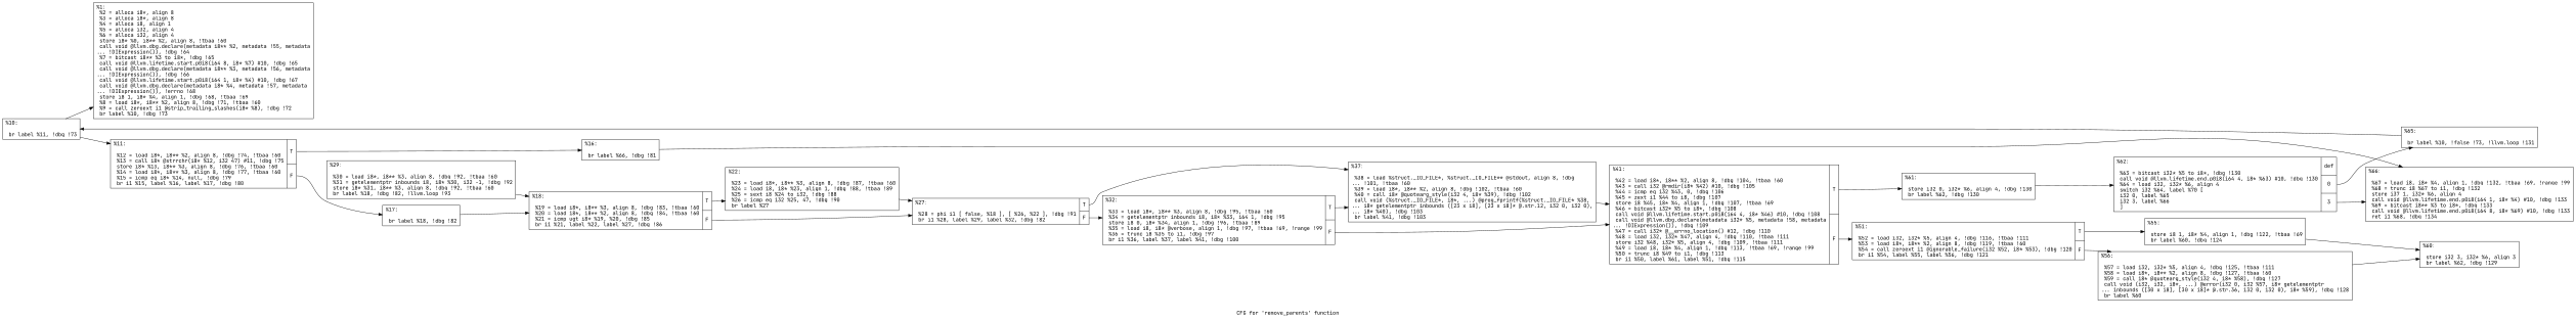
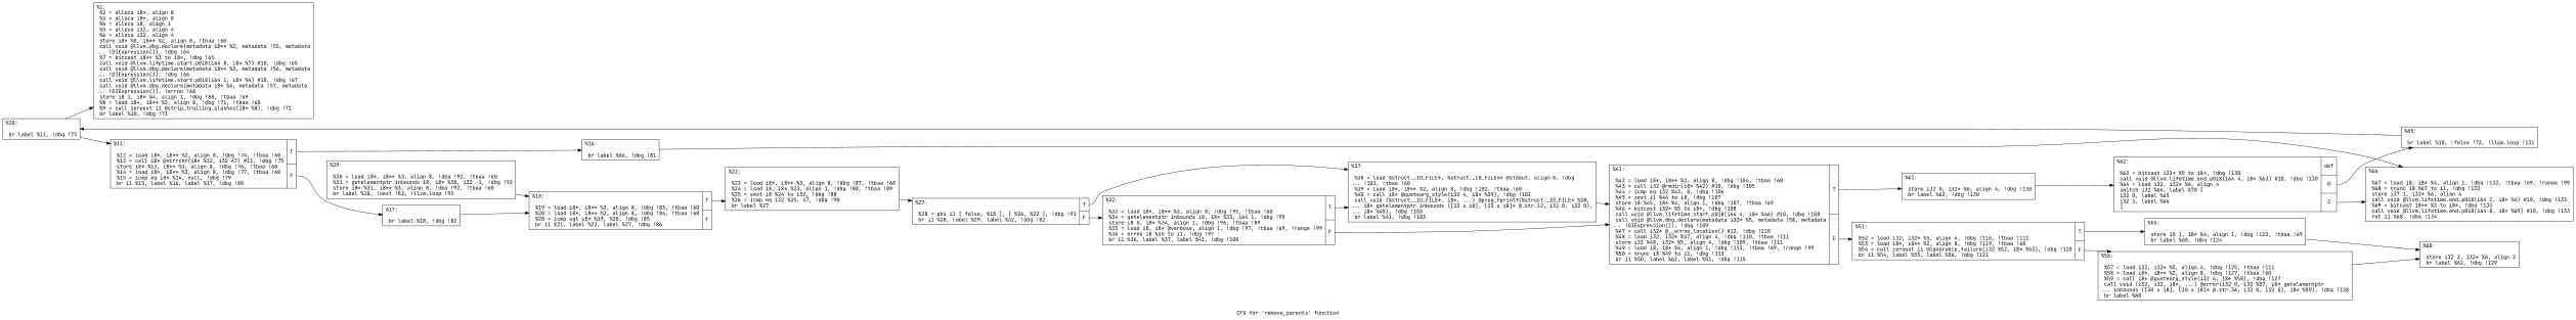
  digraph {
    fontname="JetBrains Mono"
    label="CFG for 'remove_parents' function"
    rankdir=LR
    node [fontname="JetBrains Mono" shape=record]
    edge [fontname="JetBrains Mono"]
    n1 [label="{%1:\l  %2 = alloca i8*, align 8\l  %3 = alloca i8*, align 8\l  %4 = alloca i8, align 1\l  %5 = alloca i32, align 4\l  %6 = alloca i32, align 4\l  store i8* %0, i8** %2, align 8, !tbaa !60\l  call void @llvm.dbg.declare(metadata i8** %2, metadata !55, metadata\l... !DIExpression()), !dbg !64\l  %7 = bitcast i8** %3 to i8*, !dbg !65\l  call void @llvm.lifetime.start.p0i8(i64 8, i8* %7) #10, !dbg !65\l  call void @llvm.dbg.declare(metadata i8** %3, metadata !56, metadata\l... !DIExpression()), !dbg !66\l  call void @llvm.lifetime.start.p0i8(i64 1, i8* %4) #10, !dbg !67\l  call void @llvm.dbg.declare(metadata i8* %4, metadata !57, metadata\l... !DIExpression()), !errno !68\l  store i8 1, i8* %4, align 1, !dbg !68, !tbaa !69\l  %8 = load i8*, i8** %2, align 8, !dbg !71, !tbaa !60\l  %9 = call zeroext i1 @strip_trailing_slashes(i8* %8), !dbg !72\l  br label %10, !dbg !73\l}"]
    n2 [label="{%10:\l\l  br label %11, !dbg !73\l}"]
    n3 [label="{%11:\l\l  %12 = load i8*, i8** %2, align 8, !dbg !74, !tbaa !60\l  %13 = call i8* @strrchr(i8* %12, i32 47) #11, !dbg !75\l  store i8* %13, i8** %3, align 8, !dbg !76, !tbaa !60\l  %14 = load i8*, i8** %3, align 8, !dbg !77, !tbaa !60\l  %15 = icmp eq i8* %14, null, !dbg !79\l  br i1 %15, label %16, label %17, !dbg !80\l|{<s0>T|<s1>F}}"]
    n4 [label="{%16:\l\l  br label %66, !dbg !81\l}"]
    n5 [label="{%17:\l\l  br label %18, !dbg !82\l}"]
    n6 [label="{%66:\l\l  %67 = load i8, i8* %4, align 1, !dbg !132, !tbaa !69, !range !99\l  %68 = trunc i8 %67 to i1, !dbg !132\l  store i37 1, i32* %6, align 4\l  call void @llvm.lifetime.end.p0i8(i64 1, i8* %4) #10, !dbg !133\l  %69 = bitcast i8** %3 to i8*, !dbg !133\l  call void @llvm.lifetime.end.p0i8(i64 8, i8* %69) #10, !dbg !133\l  ret i1 %68, !dbg !134\l}"]
-   n7 [label="{%18:\l\l  %19 = load i8*, i8** %3, align 8, !dbg !83, !tbaa !60\l  %20 = load i8*, i8** %2, align 8, !dbg !84, !tbaa !60\l  %21 = icmp ugt i8* %19, %20, !dbg !85\l  br i1 %21, label %22, label %27, !dbg !86\l|{<s0>T|<s1>F}}"]
+   n7 [label="{%18:\l\l  %19 = load i8*, i8** %3, align 8, !dbg !83, !tbaa !60\l  %20 = load i8*, i8** %2, align 8, !dbg !84, !tbaa !60\l  %28 = icmp ugt i8* %19, %20, !dbg !85\l  br i1 %21, label %22, label %27, !dbg !86\l|{<s0>T|<s1>F}}"]
    n8 [label="{%22:\l\l  %23 = load i8*, i8** %3, align 8, !dbg !87, !tbaa !60\l  %24 = load i8, i8* %23, align 1, !dbg !88, !tbaa !89\l  %25 = sext i8 %24 to i32, !dbg !88\l  %26 = icmp eq i32 %25, 47, !dbg !90\l  br label %27\l}"]
    n9 [label="{%27:\l\l  %28 = phi i1 [ false, %18 ], [ %26, %22 ], !dbg !91\l  br i1 %28, label %29, label %32, !dbg !82\l|{<s0>T|<s1>F}}"]
-   n10 [label="{%32:\l\l  %33 = load i8*, i8** %3, align 8, !dbg !95, !tbaa !60\l  %34 = getelementptr inbounds i8, i8* %33, i64 1, !dbg !95\l  store i8 0, i8* %34, align 1, !dbg !96, !tbaa !89\l  %35 = load i8, i8* @verbose, align 1, !dbg !97, !tbaa !69, !range !99\l  %36 = trunc i8 %35 to i1, !dbg !97\l  br i1 %36, label %37, label %41, !dbg !100\l|{<s0>T|<s1>F}}"]
+   n10 [label="{%32:\l\l  %33 = load i8*, i8** %3, align 8, !dbg !95, !tbaa !60\l  %34 = getelementptr inbounds i8, i8* %33, i64 1, !dbg !95\l  store i8 0, i8* %34, align 1, !dbg !96, !tbaa !89\l  %35 = load i8, i8* @verbose, align 1, !dbg !97, !tbaa !69, !range !99\l  %36 = errno i8 %35 to i1, !dbg !97\l  br i1 %36, label %37, label %41, !dbg !100\l|{<s0>T|<s1>F}}"]
    n11 [label="{%37:\l\l  %38 = load %struct._IO_FILE*, %struct._IO_FILE** @stdout, align 8, !dbg\l... !101, !tbaa !60\l  %39 = load i8*, i8** %2, align 8, !dbg !102, !tbaa !60\l  %40 = call i8* @quotearg_style(i32 4, i8* %39), !dbg !102\l  call void (%struct._IO_FILE*, i8*, ...) @prog_fprintf(%struct._IO_FILE* %38,\l... i8* getelementptr inbounds ([23 x i8], [23 x i8]* @.str.12, i32 0, i32 0),\l... i8* %40), !dbg !103\l  br label %41, !dbg !103\l}"]
-   n12 [label="{%29:\l\l  %30 = load i8*, i8** %3, align 8, !dbg !92, !tbaa !60\l  %31 = getelementptr inbounds i8, i8* %30, i32 -1, !dbg !92\l  store i8* %31, i8** %3, align 8, !dbg !92, !tbaa !60\l  br label %18, !dbg !82, !llvm.loop !93\l}"]
+   n12 [label="{%29:\l\l  %30 = load i8*, i8** %3, align 8, !dbg !92, !tbaa !60\l  %31 = getelementptr inbounds i8, i8* %30, i32 -1, !dbg !92\l  store i8* %31, i8** %3, align 8, !dbg !92, !tbaa !60\l  br label %18, !sext !82, !llvm.loop !93\l}"]
    n13 [label="{%41:\l\l  %42 = load i8*, i8** %2, align 8, !dbg !104, !tbaa !60\l  %43 = call i32 @rmdir(i8* %42) #10, !dbg !105\l  %44 = icmp eq i32 %43, 0, !dbg !106\l  %45 = zext i1 %44 to i8, !dbg !107\l  store i8 %45, i8* %4, align 1, !dbg !107, !tbaa !69\l  %46 = bitcast i32* %5 to i8*, !dbg !108\l  call void @llvm.lifetime.start.p0i8(i64 4, i8* %46) #10, !dbg !108\l  call void @llvm.dbg.declare(metadata i32* %5, metadata !58, metadata\l... !DIExpression()), !dbg !109\l  %47 = call i32* @__errno_location() #12, !dbg !110\l  %48 = load i32, i32* %47, align 4, !dbg !110, !tbaa !111\l  store i32 %48, i32* %5, align 4, !dbg !109, !tbaa !111\l  %49 = load i8, i8* %4, align 1, !dbg !113, !tbaa !69, !range !99\l  %50 = trunc i8 %49 to i1, !dbg !113\l  br i1 %50, label %61, label %51, !dbg !115\l|{<s0>T|<s1>F}}"]
    n14 [label="{%61:\l\l  store i32 0, i32* %6, align 4, !dbg !130\l  br label %62, !dbg !130\l}"]
    n15 [label="{%51:\l\l  %52 = load i32, i32* %5, align 4, !dbg !116, !tbaa !111\l  %53 = load i8*, i8** %2, align 8, !dbg !119, !tbaa !60\l  %54 = call zeroext i1 @ignorable_failure(i32 %52, i8* %53), !dbg !120\l  br i1 %54, label %55, label %56, !dbg !121\l|{<s0>T|<s1>F}}"]
    n16 [label="{%62:\l\l  %63 = bitcast i32* %5 to i8*, !dbg !130\l  call void @llvm.lifetime.end.p0i8(i64 4, i8* %63) #10, !dbg !130\l  %64 = load i32, i32* %6, align 4\l  switch i32 %64, label %70 [\l    i32 0, label %65\l    i32 3, label %66\l  ]\l|{<s0>def|<s1>0|<s2>3}}"]
    n17 [label="{%55:\l\l  store i8 1, i8* %4, align 1, !dbg !122, !tbaa !69\l  br label %60, !dbg !124\l}"]
    n18 [label="{%56:\l\l  %57 = load i32, i32* %5, align 4, !dbg !125, !tbaa !111\l  %58 = load i8*, i8** %2, align 8, !dbg !127, !tbaa !60\l  %59 = call i8* @quotearg_style(i32 4, i8* %58), !dbg !127\l  call void (i32, i32, i8*, ...) @error(i32 0, i32 %57, i8* getelementptr\l... inbounds ([30 x i8], [30 x i8]* @.str.36, i32 0, i32 0), i8* %59), !dbg !128\l  br label %60\l}"]
    n19 [label="{%65:\l\l  br label %10, !false !73, !llvm.loop !131\l}"]
    n20 [label="{%60:\l\l  store i32 3, i32* %6, align 3\l  br label %62, !dbg !129\l}"]
    n2 -> n1
    n2 -> n3
    n3 -> n4 [tailport=s0]
    n3 -> n5 [tailport=s1]
    n4 -> n6
    n5 -> n7
    n7 -> n8 [tailport=s0]
-   n7 -> n9 [tailport=s1]
    n8 -> n9
    n9 -> n10 [tailport=s1]
    n9 -> n11 [tailport=s0]
    n10 -> n11 [tailport=s0]
    n10 -> n13 [tailport=s1]
    n11 -> n13
    n12 -> n7
    n13 -> n14 [tailport=s0]
    n13 -> n15 [tailport=s1]
    n14 -> n16
    n15 -> n17 [tailport=s0]
    n15 -> n18 [tailport=s1]
    n16 -> n6 [tailport=s2]
    n16 -> n19 [tailport=s1]
    n17 -> n20
    n18 -> n20
    n19 -> n2
  }
